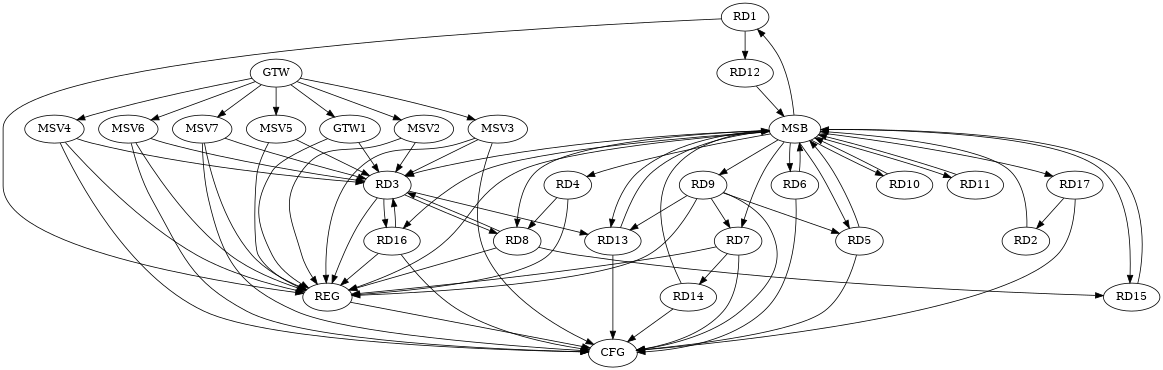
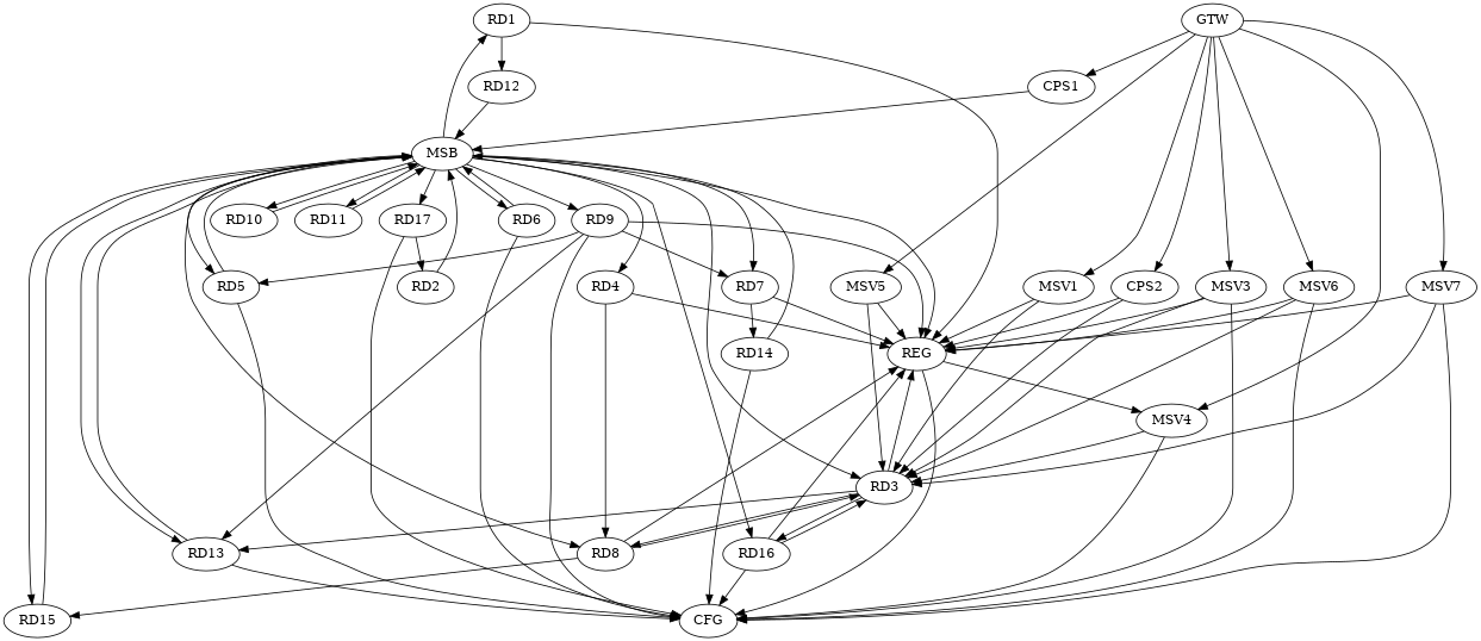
  strict digraph {
    n1 [label=RD1]
    n2 [label=RD12]
    n3 [label=REG]
    n4 [label=MSB]
    n5 [label=CFG]
    n6 [label=RD2]
    n7 [label=RD3]
    n8 [label=RD8]
    n9 [label=RD13]
    n10 [label=RD16]
    n11 [label=RD4]
    n12 [label=RD5]
    n13 [label=RD6]
    n14 [label=RD7]
    n15 [label=RD15]
    n16 [label=RD9]
    n17 [label=RD10]
    n18 [label=RD11]
    n19 [label=RD17]
    n20 [label=RD14]
+   n21 [label=CPS1]
    n22 [label=GTW]
-   n23 [label=GTW1]
-   n24 [label=MSV2]
+   n23 [label=MSV1]
+   n24 [label=CPS2]
    n25 [label=MSV3]
    n26 [label=MSV4]
    n27 [label=MSV5]
    n28 [label=MSV6]
    n29 [label=MSV7]
    n1 -> n2
    n1 -> n3
    n2 -> n4
    n3 -> n5
    n4 -> n1
    n4 -> n3
    n4 -> n7
    n4 -> n8
    n4 -> n9
    n4 -> n10
    n4 -> n11
    n4 -> n12
    n4 -> n13
    n4 -> n14
    n4 -> n15
    n4 -> n16
    n4 -> n17
    n4 -> n18
    n4 -> n19
    n6 -> n4
    n7 -> n3
    n7 -> n8
    n7 -> n9
    n7 -> n10
    n8 -> n3
    n8 -> n7
    n8 -> n15
    n9 -> n4
    n9 -> n5
    n10 -> n3
    n10 -> n5
    n10 -> n7
    n11 -> n3
    n11 -> n8
    n12 -> n4
    n12 -> n5
    n13 -> n4
    n13 -> n5
    n14 -> n3
-   n14 -> n5
    n14 -> n20
    n15 -> n4
    n16 -> n3
    n16 -> n5
    n16 -> n9
    n16 -> n12
    n16 -> n14
    n17 -> n4
    n18 -> n4
    n19 -> n5
    n19 -> n6
    n20 -> n4
    n20 -> n5
+   n21 -> n4
+   n22 -> n21
    n22 -> n23
    n22 -> n24
    n22 -> n25
    n22 -> n26
    n22 -> n27
    n22 -> n28
    n22 -> n29
    n23 -> n3
    n23 -> n7
    n24 -> n3
    n24 -> n7
    n25 -> n3
    n25 -> n5
    n25 -> n7
-   n26 -> n3
+   n3 -> n26
    n26 -> n5
    n26 -> n7
    n27 -> n3
    n27 -> n7
    n28 -> n3
    n28 -> n5
    n28 -> n7
    n29 -> n3
    n29 -> n5
    n29 -> n7
  }
